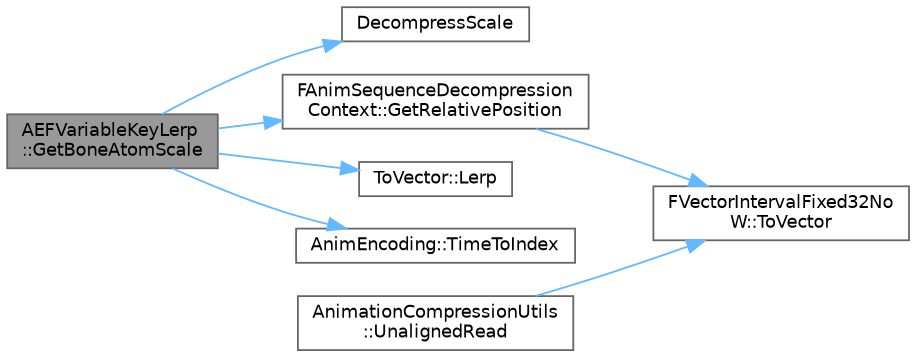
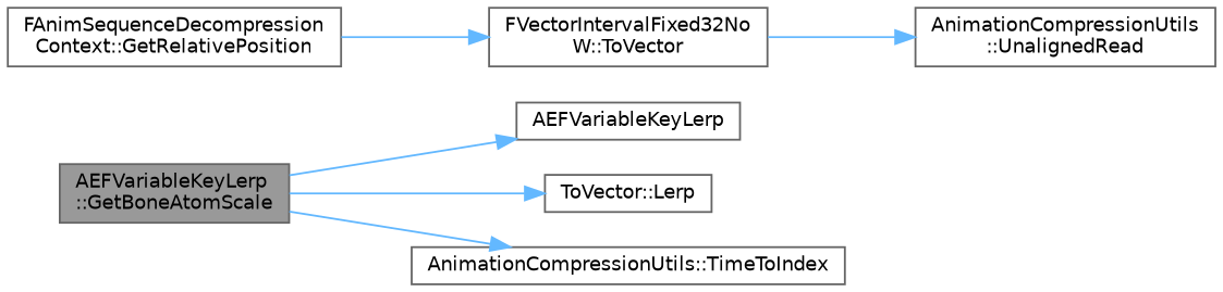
  digraph {
    rankdir=LR
    node [color=grey40 fillcolor=white fontname=Helvetica fontsize=10 shape=box style=filled]
    edge [color=steelblue1 fontname=Helvetica fontsize=10 labelfontname=Helvetica labelfontsize=10 style=solid]
    n1 [color=gray40 fillcolor=grey60 fontcolor=black height=0.2 label="AEFVariableKeyLerp\l::GetBoneAtomScale" width=0.4]
-   n2 [height=0.2 label=DecompressScale width=0.4]
+   n2 [height=0.2 label=AEFVariableKeyLerp width=0.4]
    n3 [height=0.2 label="FAnimSequenceDecompression\lContext::GetRelativePosition" width=0.4]
    n4 [height=0.2 label="ToVector::Lerp" width=0.4]
-   n5 [height=0.2 label="AnimEncoding::TimeToIndex" width=0.4]
+   n5 [height=0.2 label="AnimationCompressionUtils::TimeToIndex" width=0.4]
    n6 [height=0.2 label="FVectorIntervalFixed32No\lW::ToVector" width=0.4]
    n7 [height=0.2 label="AnimationCompressionUtils\l::UnalignedRead" width=0.4]
    n1 -> n2
-   n1 -> n3
    n1 -> n4
    n1 -> n5
    n3 -> n6
-   n7 -> n6
+   n6 -> n7
  }
